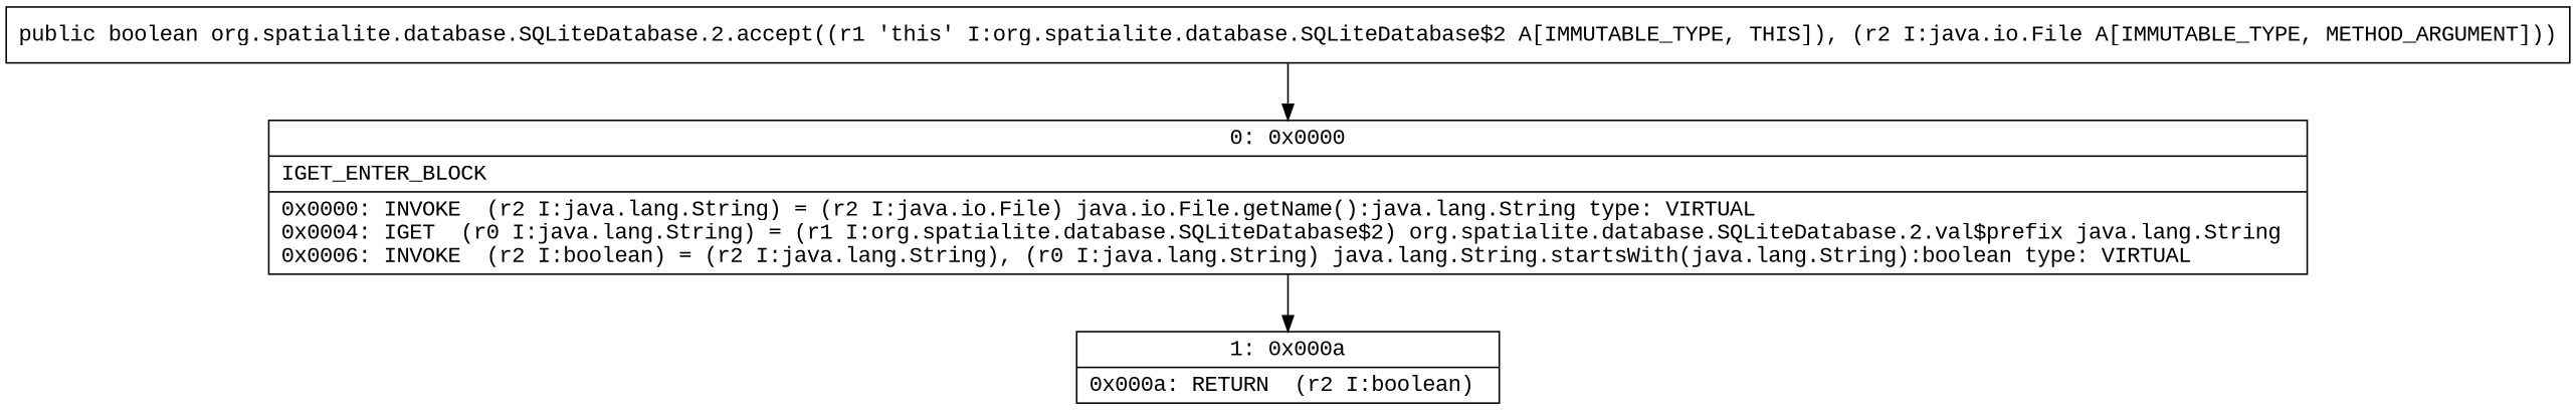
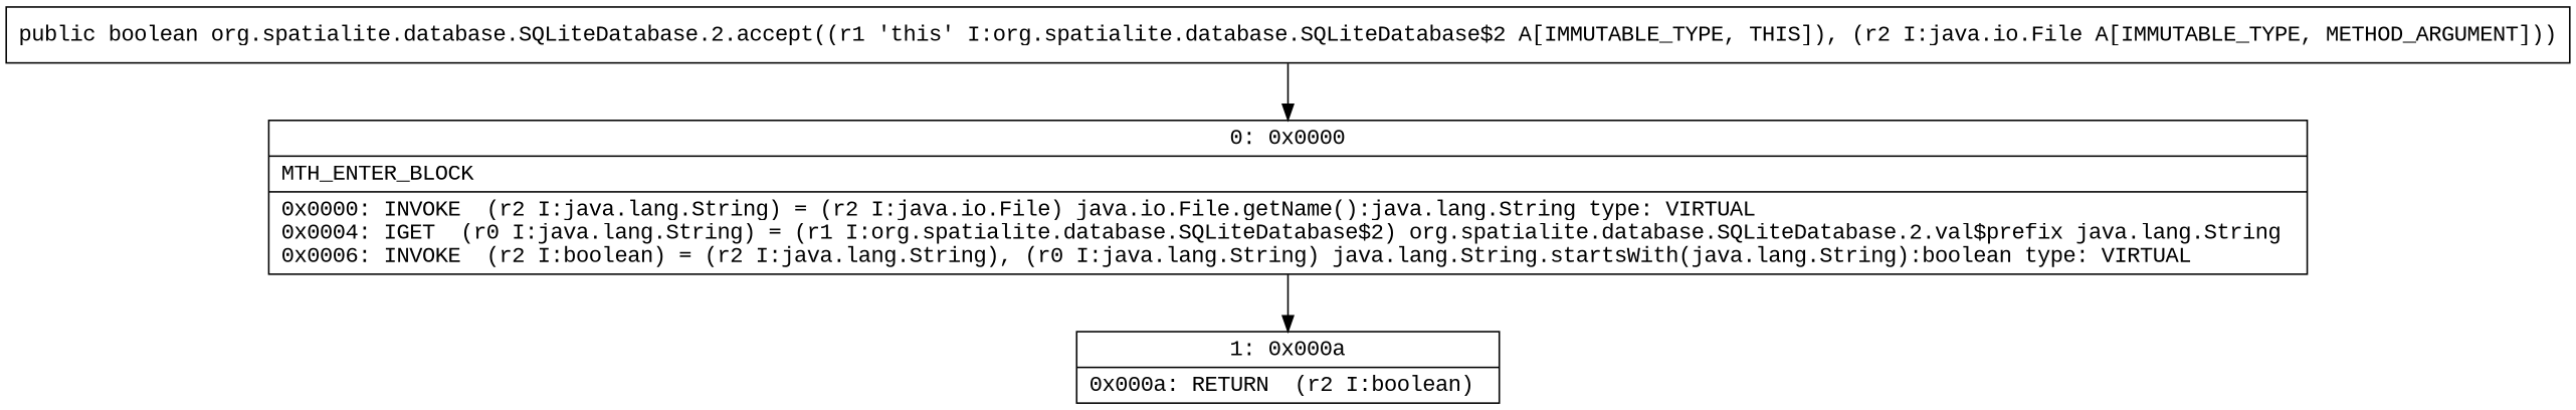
  digraph {
    fontname="Liberation Mono"
    node [shape=record fontname="Liberation Mono"]
    edge [fontname="Liberation Mono"]
-   n1 [label="{0\:\ 0x0000|IGET_ENTER_BLOCK\l|0x0000: INVOKE  (r2 I:java.lang.String) = (r2 I:java.io.File) java.io.File.getName():java.lang.String type: VIRTUAL \l0x0004: IGET  (r0 I:java.lang.String) = (r1 I:org.spatialite.database.SQLiteDatabase$2) org.spatialite.database.SQLiteDatabase.2.val$prefix java.lang.String \l0x0006: INVOKE  (r2 I:boolean) = (r2 I:java.lang.String), (r0 I:java.lang.String) java.lang.String.startsWith(java.lang.String):boolean type: VIRTUAL \l}"]
+   n1 [label="{0\:\ 0x0000|MTH_ENTER_BLOCK\l|0x0000: INVOKE  (r2 I:java.lang.String) = (r2 I:java.io.File) java.io.File.getName():java.lang.String type: VIRTUAL \l0x0004: IGET  (r0 I:java.lang.String) = (r1 I:org.spatialite.database.SQLiteDatabase$2) org.spatialite.database.SQLiteDatabase.2.val$prefix java.lang.String \l0x0006: INVOKE  (r2 I:boolean) = (r2 I:java.lang.String), (r0 I:java.lang.String) java.lang.String.startsWith(java.lang.String):boolean type: VIRTUAL \l}"]
    n2 [label="{1\:\ 0x000a|0x000a: RETURN  (r2 I:boolean) \l}"]
    n3 [label="{public boolean org.spatialite.database.SQLiteDatabase.2.accept((r1 'this' I:org.spatialite.database.SQLiteDatabase$2 A[IMMUTABLE_TYPE, THIS]), (r2 I:java.io.File A[IMMUTABLE_TYPE, METHOD_ARGUMENT])) }"]
    n1 -> n2
    n3 -> n1
  }
